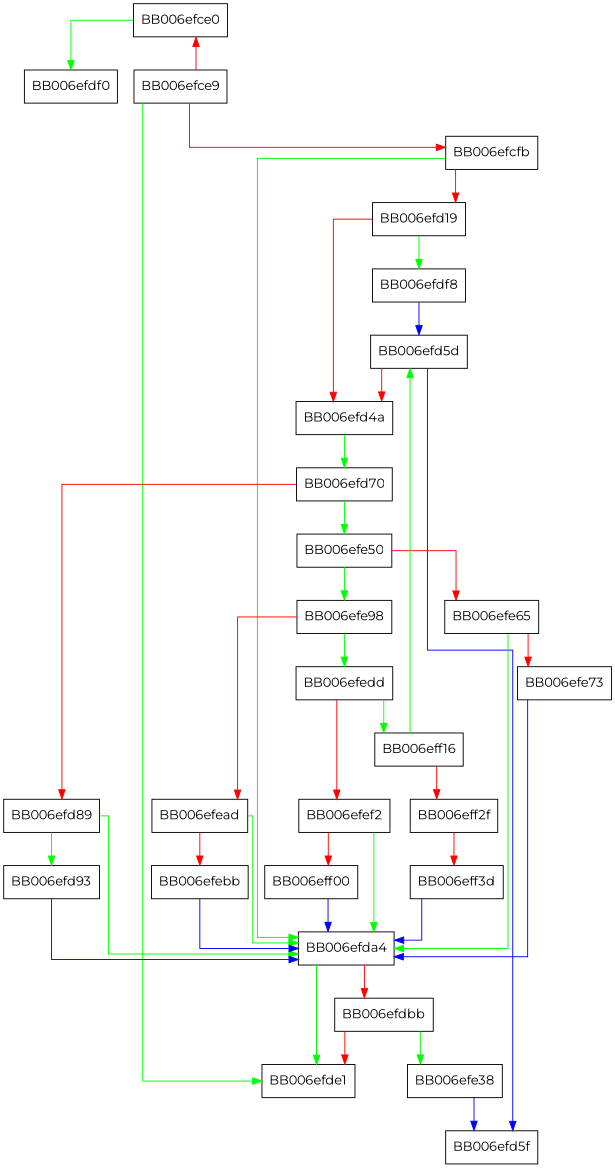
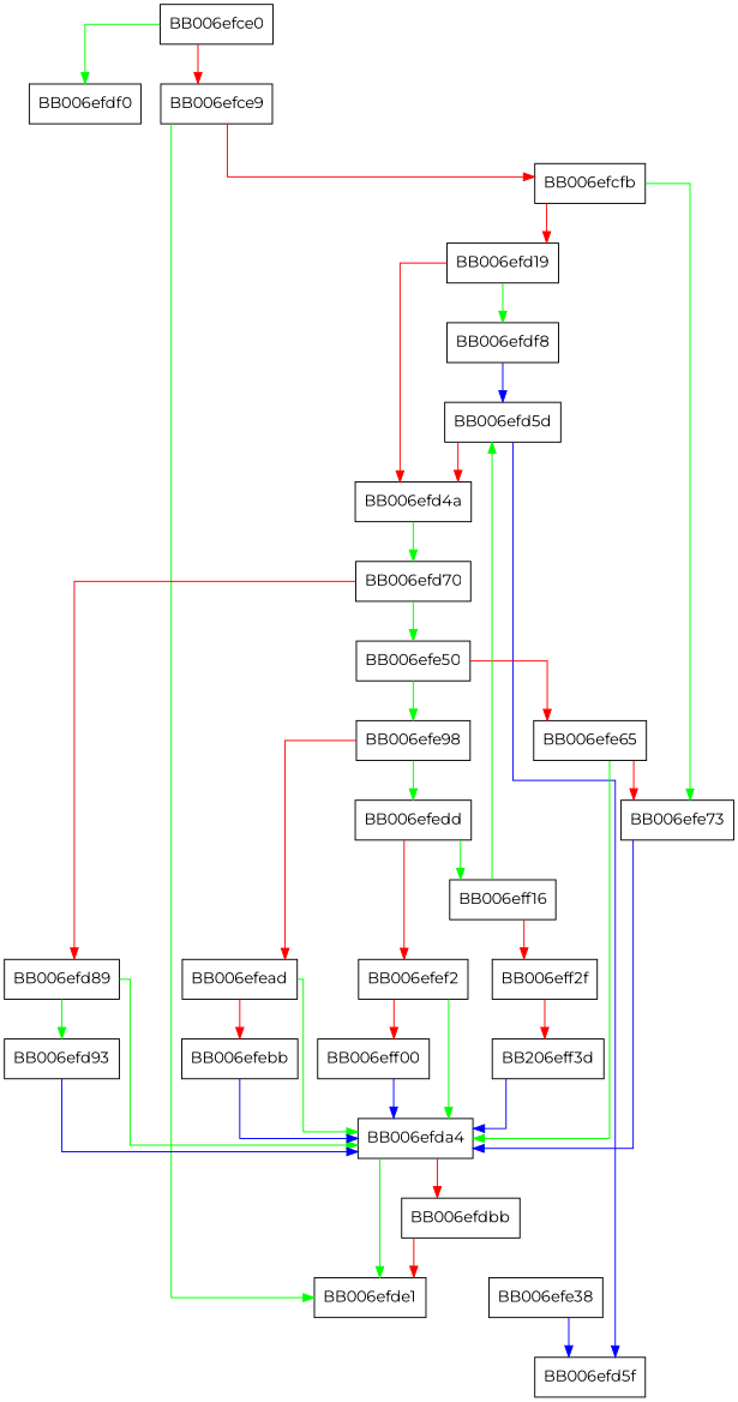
  digraph {
    fontname=Montserrat
    splines=ortho
    node [fontname=Montserrat shape=box]
    edge [color=green fontname=Montserrat]
    BB006efce0
    BB006efdf0
    BB006efce9
    BB006efde1
    BB006efcfb
    BB006efda4
    BB006efd19
    BB006efdbb
    BB006efdf8
    BB006efd4a
    BB006efe38
    BB006efd5d
    BB006efd70
    BB006efd5f
    BB006efe50
    BB006efd89
    BB006efe98
    BB006efe65
    BB006efd93
    BB006efedd
    BB006efead
    BB006efe73
    BB006eff16
    BB006efef2
    BB006efebb
    BB006eff2f
    BB006eff00
-   BB006eff3d
+   BB006eff3d [label=BB206eff3d]
    BB006efce0 -> BB006efdf0
-   BB006efce9 -> BB006efce0 [color=red]
+   BB006efce0 -> BB006efce9 [color=red]
    BB006efce9 -> BB006efde1
    BB006efce9 -> BB006efcfb [color=red]
-   BB006efcfb -> BB006efda4
+   BB006efcfb -> BB006efe73
    BB006efcfb -> BB006efd19 [color=red]
    BB006efda4 -> BB006efde1
    BB006efda4 -> BB006efdbb [color=red]
    BB006efd19 -> BB006efdf8
    BB006efd19 -> BB006efd4a [color=red]
    BB006efdbb -> BB006efde1 [color=red]
-   BB006efdbb -> BB006efe38
    BB006efdf8 -> BB006efd5d [color=blue]
    BB006efd4a -> BB006efd70
    BB006efe38 -> BB006efd5f [color=blue]
    BB006efd5d -> BB006efd4a [color=red]
    BB006efd5d -> BB006efd5f [color=blue]
    BB006efd70 -> BB006efe50
    BB006efd70 -> BB006efd89 [color=red]
    BB006efe50 -> BB006efe98
    BB006efe50 -> BB006efe65 [color=red]
    BB006efd89 -> BB006efda4
    BB006efd89 -> BB006efd93
    BB006efe98 -> BB006efedd
    BB006efe98 -> BB006efead [color=red]
    BB006efe65 -> BB006efda4
    BB006efe65 -> BB006efe73 [color=red]
    BB006efd93 -> BB006efda4 [color=blue]
    BB006efedd -> BB006eff16
    BB006efedd -> BB006efef2 [color=red]
    BB006efead -> BB006efda4
    BB006efead -> BB006efebb [color=red]
    BB006efe73 -> BB006efda4 [color=blue]
    BB006eff16 -> BB006efd5d
    BB006eff16 -> BB006eff2f [color=red]
    BB006efef2 -> BB006efda4
    BB006efef2 -> BB006eff00 [color=red]
    BB006efebb -> BB006efda4 [color=blue]
    BB006eff2f -> BB006eff3d [color=red]
    BB006eff00 -> BB006efda4 [color=blue]
    BB006eff3d -> BB006efda4 [color=blue]
  }
